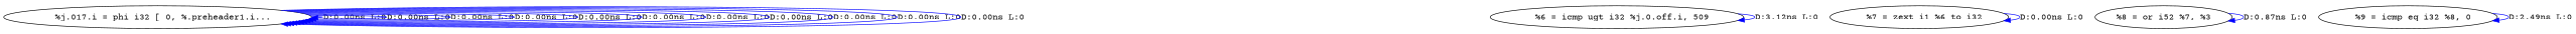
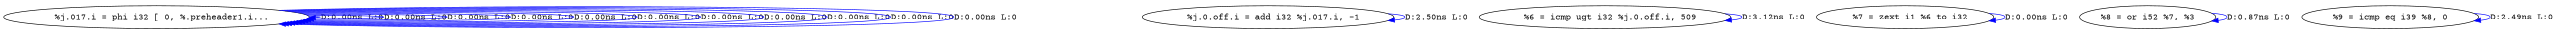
  digraph {
    fontname="Courier Prime"
    node [fontname="Courier Prime"]
    edge [color=blue fontname="Courier Prime"]
    n1 [label="  %j.017.i = phi i32 [ 0, %.preheader1.i..."]
+   n2 [label="  %j.0.off.i = add i32 %j.017.i, -1"]
    n3 [label="  %6 = icmp ugt i32 %j.0.off.i, 509"]
    n4 [label="  %7 = zext i1 %6 to i32"]
    n5 [label="%8 = or i52 %7, %3"]
-   n6 [label="  %9 = icmp eq i32 %8, 0"]
+   n6 [label="%9 = icmp eq i39 %8, 0"]
    n1 -> n1 [label="D:0.00ns L:0"]
    n1 -> n1 [label="D:0.00ns L:0"]
    n1 -> n1 [label="D:0.00ns L:0"]
    n1 -> n1 [label="D:0.00ns L:0"]
    n1 -> n1 [label="D:0.00ns L:0"]
    n1 -> n1 [label="D:0.00ns L:0"]
    n1 -> n1 [label="D:0.00ns L:0"]
    n1 -> n1 [label="D:0.00ns L:0"]
    n1 -> n1 [label="D:0.00ns L:0"]
    n1 -> n1 [label="D:0.00ns L:0"]
    n1 -> n1 [label="D:0.00ns L:0"]
+   n2 -> n2 [label="D:2.50ns L:0"]
    n3 -> n3 [label="D:3.12ns L:0"]
    n4 -> n4 [label="D:0.00ns L:0"]
    n5 -> n5 [label="D:0.87ns L:0"]
    n6 -> n6 [label="D:2.49ns L:0"]
  }
